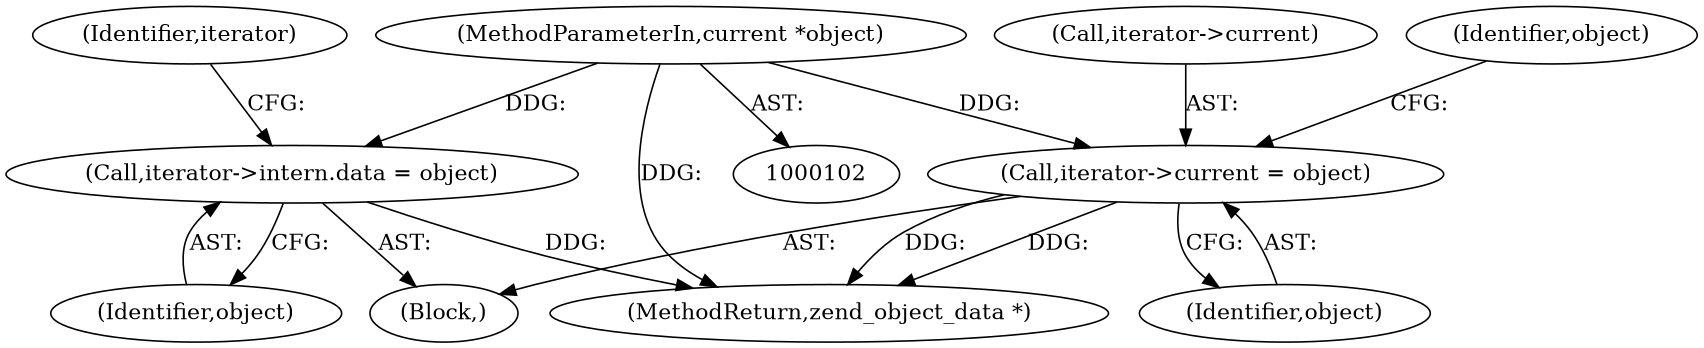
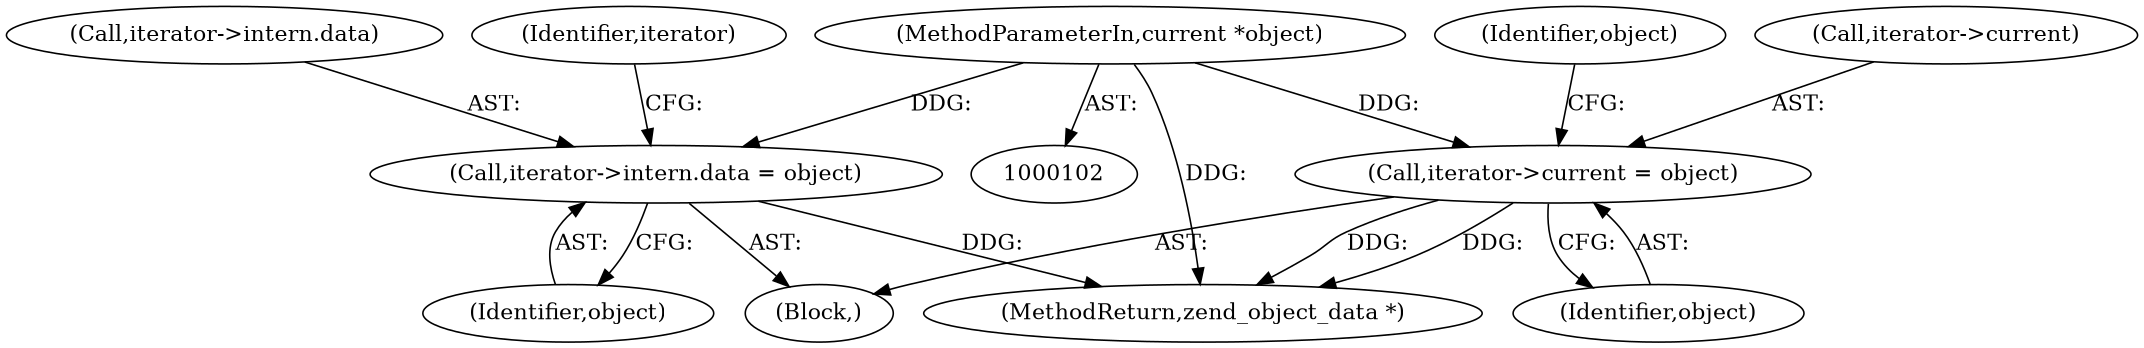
  digraph {
    n1 [label="(MethodParameterIn,current *object)"]
    n2 [label="(Call,iterator->intern.data = object)"]
    n3 [label="(Call,iterator->current = object)"]
    n4 [label="(MethodReturn,zend_object_data *)"]
    1000102
    n6 [label="(Identifier,object)"]
    n7 [label="(Block,)"]
    n8 [label="(Identifier,object)"]
+   n9 [label="(Call,iterator->intern.data)"]
    n10 [label="(Call,iterator->current)"]
    n11 [label="(Identifier,object)"]
    n12 [label="(Identifier,iterator)"]
    n1 -> n2 [label="DDG: "]
    n1 -> n3 [label="DDG: "]
    n1 -> n4 [label="DDG: "]
    n1 -> 1000102 [label="AST: "]
    n2 -> n4 [label="DDG: "]
    n2 -> n6 [label="CFG: "]
    n2 -> n7 [label="AST: "]
    n3 -> n4 [label="DDG: "]
    n3 -> n4 [label="DDG: "]
    n3 -> n7 [label="AST: "]
    n3 -> n8 [label="CFG: "]
    n6 -> n2 [label="AST: "]
    n8 -> n3 [label="AST: "]
+   n9 -> n2 [label="AST: "]
    n10 -> n3 [label="AST: "]
    n11 -> n3 [label="CFG: "]
    n12 -> n2 [label="CFG: "]
  }
